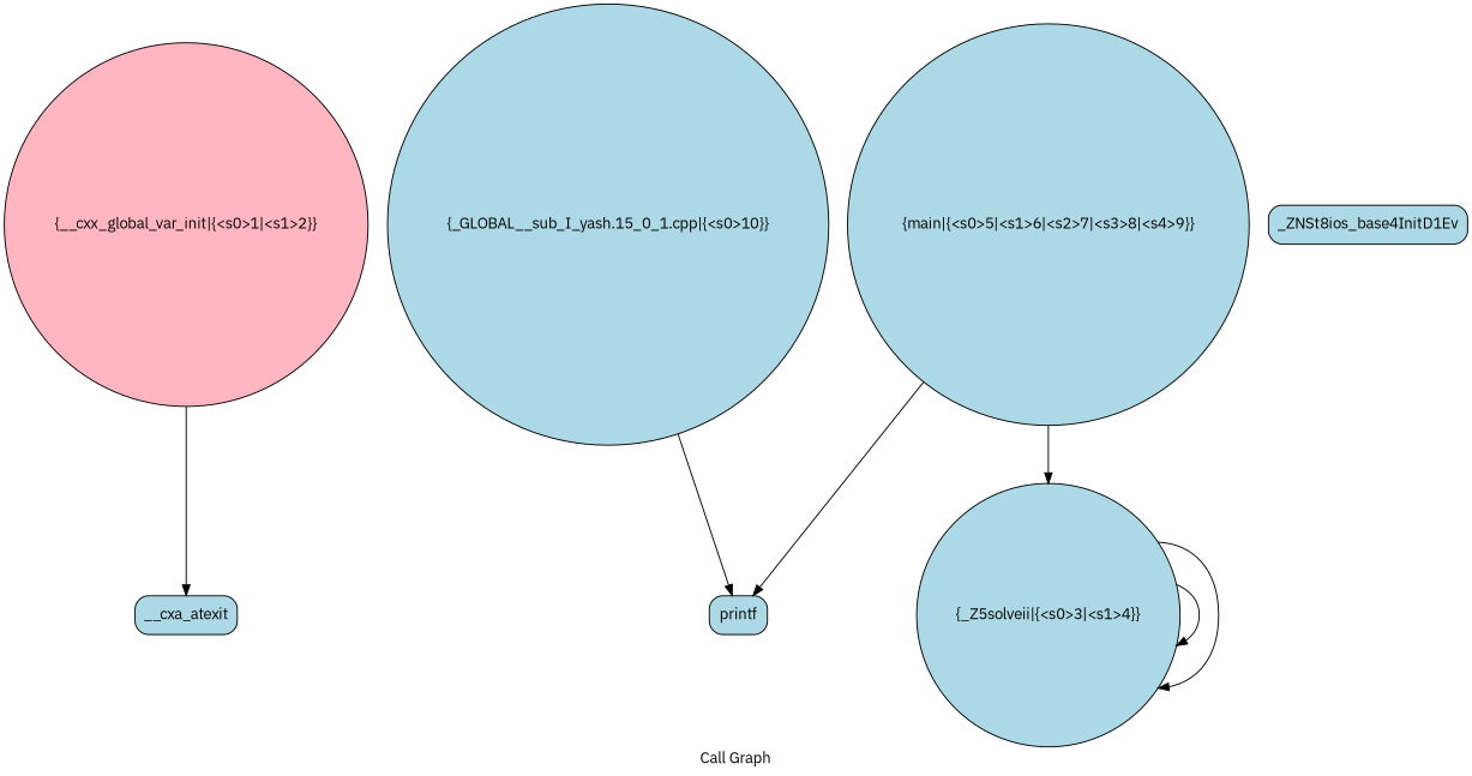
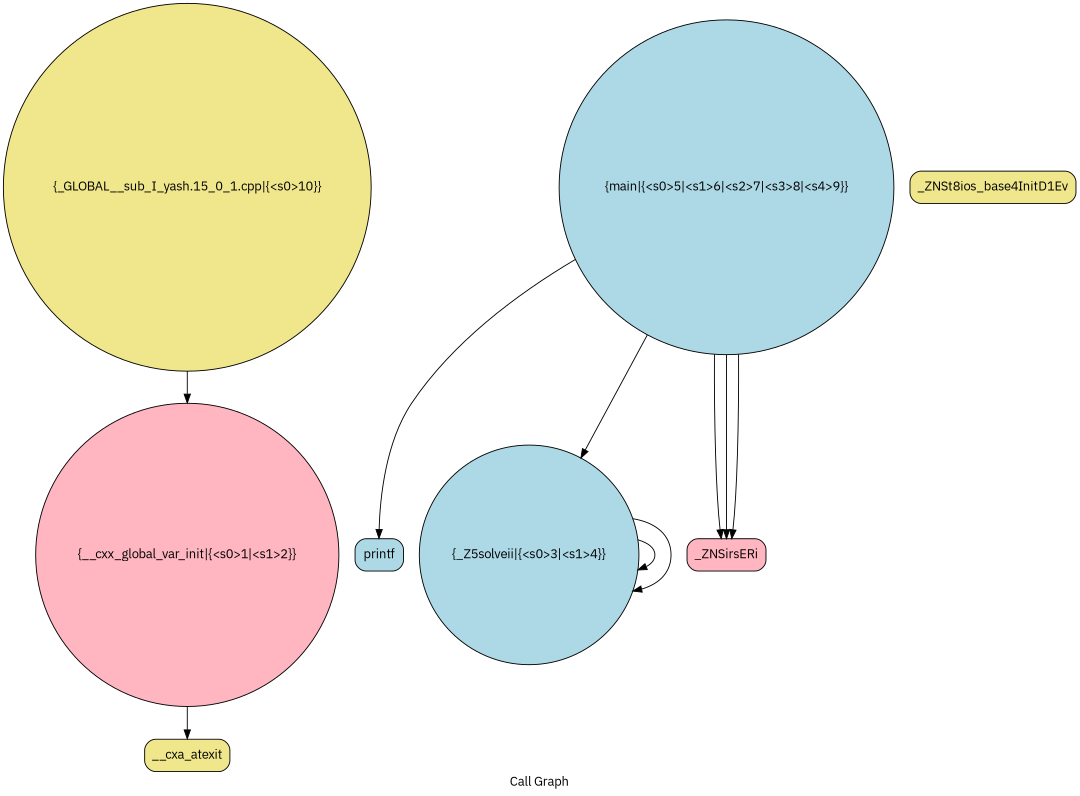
  digraph {
    fontname="IBM Plex Sans"
    label="Call Graph"
    node [fillcolor=lightblue fontname="IBM Plex Sans" shape=circle style=filled]
    edge [color=black fontname="IBM Plex Sans" tailport=s1]
    n1 [fillcolor=lightpink label="{__cxx_global_var_init|{<s0>1|<s1>2}}"]
-   n2 [label="{__cxa_atexit}" shape=Mrecord]
+   n2 [fillcolor=khaki label="{__cxa_atexit}" shape=Mrecord]
    n3 [label="{printf}" shape=Mrecord]
-   n4 [label="{_ZNSt8ios_base4InitD1Ev}" shape=Mrecord]
+   n4 [fillcolor=khaki label="{_ZNSt8ios_base4InitD1Ev}" shape=Mrecord]
    n5 [label="{_Z5solveii|{<s0>3|<s1>4}}"]
-   n7 [label="{_GLOBAL__sub_I_yash.15_0_1.cpp|{<s0>10}}"]
+   n6 [fillcolor=lightpink label="{_ZNSirsERi}" shape=Mrecord]
+   n7 [fillcolor=khaki label="{_GLOBAL__sub_I_yash.15_0_1.cpp|{<s0>10}}"]
    n8 [label="{main|{<s0>5|<s1>6|<s2>7|<s3>8|<s4>9}}"]
    n1 -> n2
    n5 -> n5 [tailport=s0]
    n5 -> n5
-   n7 -> n3 [tailport=s0]
+   n7 -> n1 [tailport=s0]
    n8 -> n3 [tailport=s4]
    n8 -> n5 [tailport=s3]
+   n8 -> n6 [tailport=s0]
+   n8 -> n6
+   n8 -> n6 [tailport=s2]
  }
